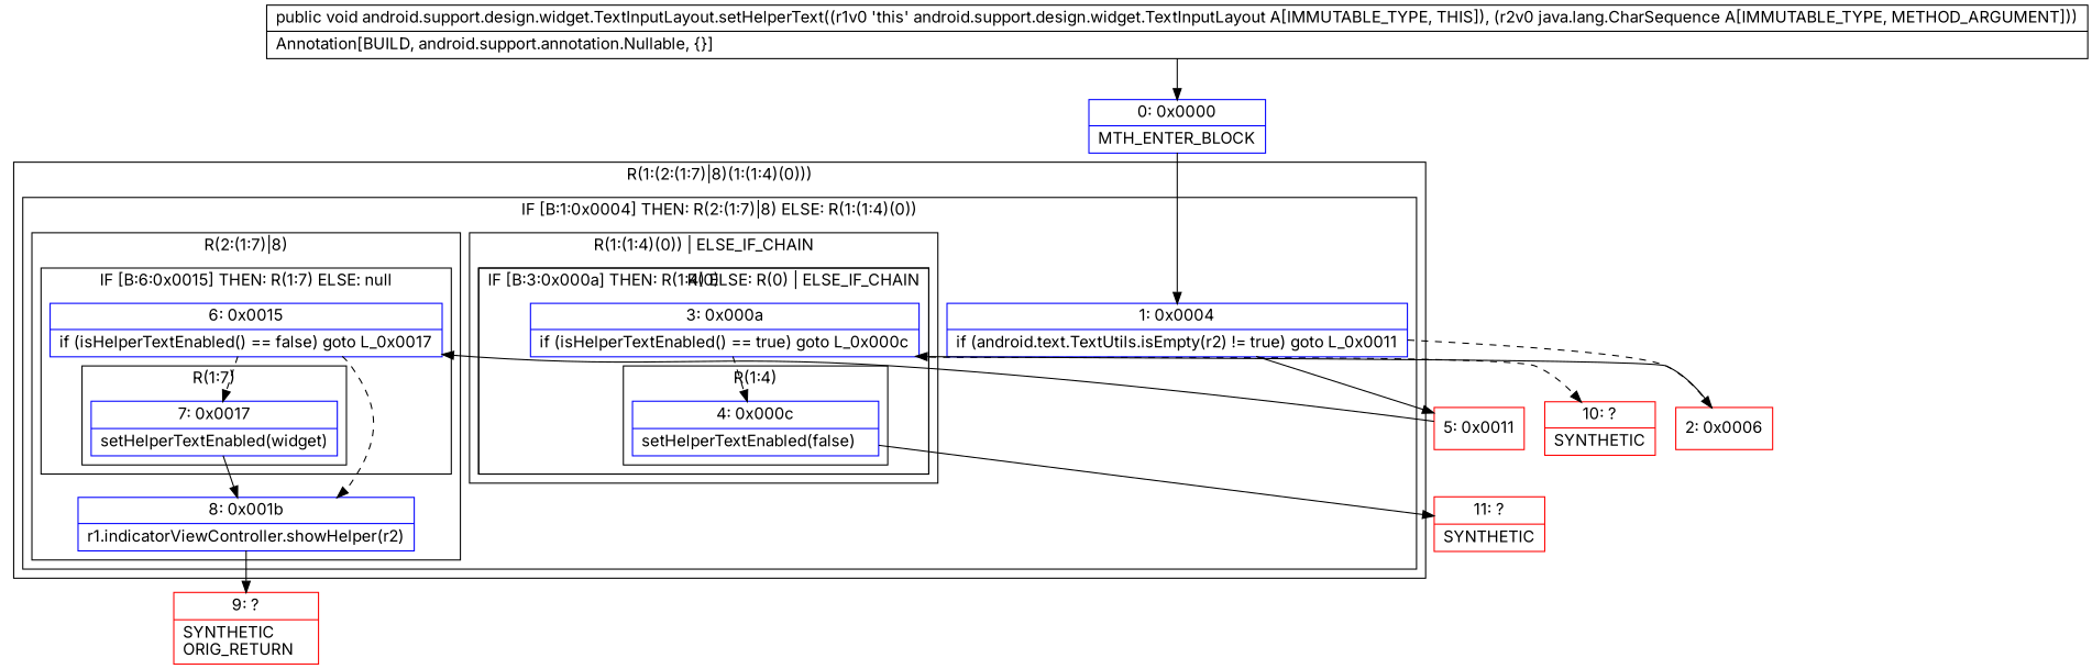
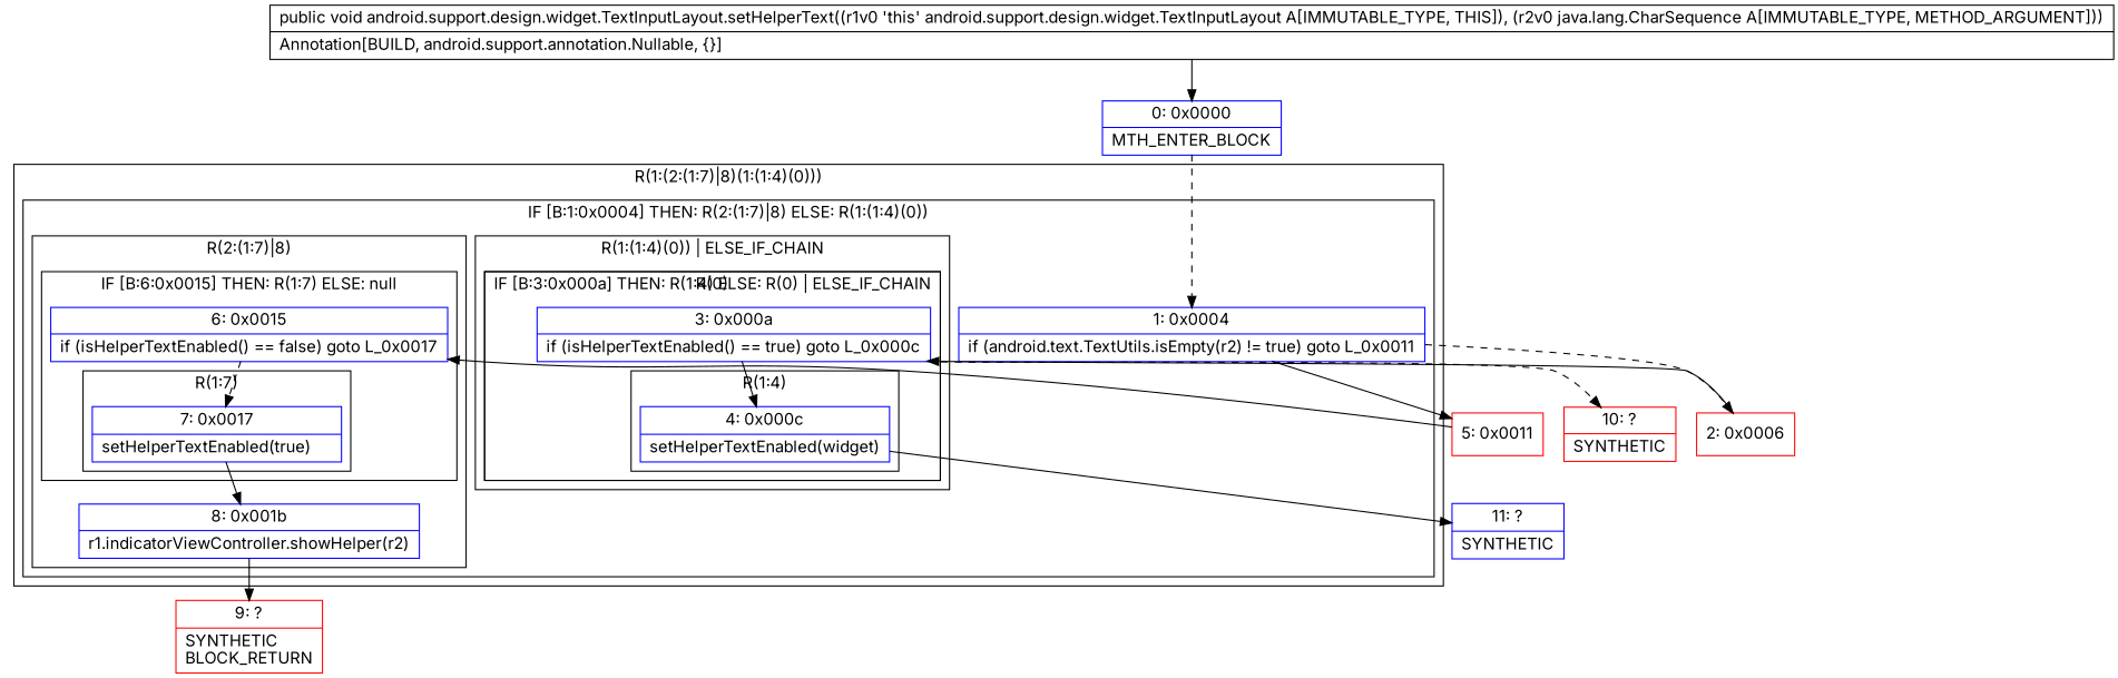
  digraph {
    fontname=Inter
    node [color=blue fontname=Inter shape=record]
    edge [fontname=Inter]
-   n1 [label="{7\:\ 0x0017|setHelperTextEnabled(widget)\l}"]
+   n1 [label="{7\:\ 0x0017|setHelperTextEnabled(true)\l}"]
    n2 [label="{6\:\ 0x0015|if (isHelperTextEnabled() == false) goto L_0x0017\l}"]
    n3 [label="{8\:\ 0x001b|r1.indicatorViewController.showHelper(r2)\l}"]
-   n4 [label="{4\:\ 0x000c|setHelperTextEnabled(false)\l}"]
+   n4 [label="{4\:\ 0x000c|setHelperTextEnabled(widget)\l}"]
    n5 [label="{3\:\ 0x000a|if (isHelperTextEnabled() == true) goto L_0x000c\l}"]
    n6 [label="{1\:\ 0x0004|if (android.text.TextUtils.isEmpty(r2) != true) goto L_0x0011\l}"]
-   n7 [color=red label="{9\:\ ?|SYNTHETIC\lORIG_RETURN\l}"]
-   n8 [color=red label="{11\:\ ?|SYNTHETIC\l}"]
+   n7 [color=red label="{9\:\ ?|SYNTHETIC\lBLOCK_RETURN\l}"]
+   n8 [label="{11\:\ ?|SYNTHETIC\l}"]
    n9 [color=red label="{10\:\ ?|SYNTHETIC\l}"]
    n10 [color=red label="{2\:\ 0x0006}"]
    n11 [color=red label="{5\:\ 0x0011}"]
    n12 [label="{0\:\ 0x0000|MTH_ENTER_BLOCK\l}"]
    n13 [label="{public void android.support.design.widget.TextInputLayout.setHelperText((r1v0 'this' android.support.design.widget.TextInputLayout A[IMMUTABLE_TYPE, THIS]), (r2v0 java.lang.CharSequence A[IMMUTABLE_TYPE, METHOD_ARGUMENT]))  | Annotation[BUILD, android.support.annotation.Nullable, \{\}]\l}" color=""]
    subgraph cluster_1 {
      label="R(1:(2:(1:7)|8)(1:(1:4)(0)))"
      subgraph cluster_2 {
        label="IF [B:1:0x0004] THEN: R(2:(1:7)|8) ELSE: R(1:(1:4)(0))"
        n6
        subgraph cluster_3 {
          label="R(2:(1:7)|8)"
          n3
          subgraph cluster_4 {
            label="IF [B:6:0x0015] THEN: R(1:7) ELSE: null"
            n2
            subgraph cluster_5 {
              label="R(1:7)"
              n1
            }
          }
        }
        subgraph cluster_6 {
          label="R(1:(1:4)(0)) | ELSE_IF_CHAIN\l"
          subgraph cluster_7 {
            label="IF [B:3:0x000a] THEN: R(1:4) ELSE: R(0) | ELSE_IF_CHAIN\l"
            n5
            subgraph cluster_8 {
              label="R(1:4)"
              n4
            }
            subgraph cluster_9 {
              label="R(0)"
            }
          }
        }
      }
    }
    n1 -> n3
    n2 -> n1 [style=dashed]
-   n2 -> n3 [style=dashed]
    n3 -> n7
    n4 -> n8
-   n5 -> n4 [style=dashed]
+   n5 -> n4
    n5 -> n9 [style=dashed]
    n6 -> n10 [style=dashed]
    n6 -> n11
    n10 -> n5
    n11 -> n2
-   n12 -> n6
+   n12 -> n6 [style=dashed]
    n13 -> n12
  }
